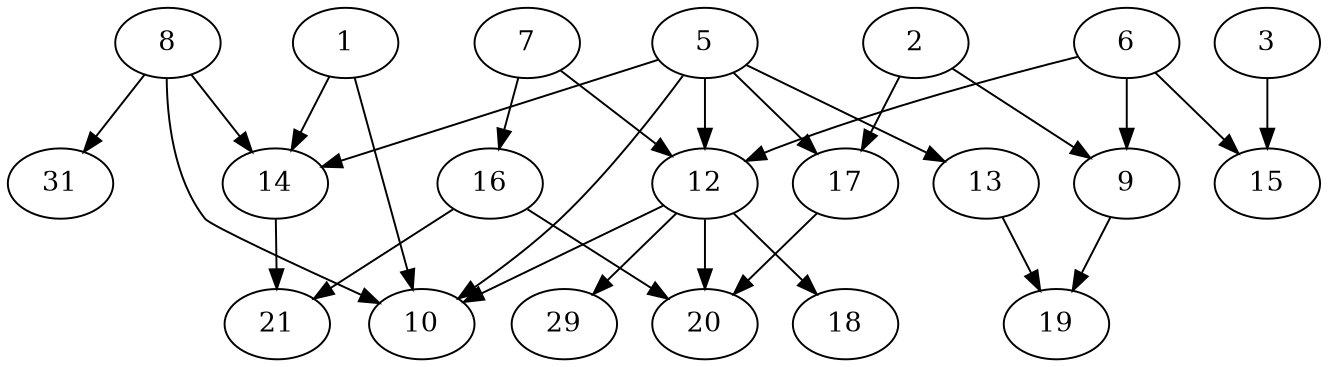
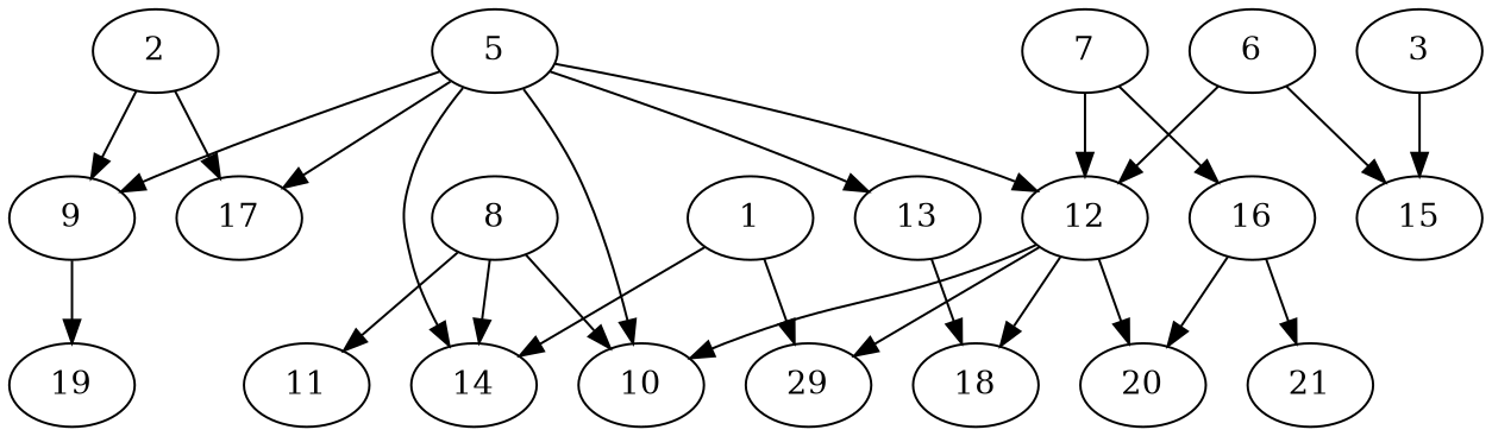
  digraph {
    node [alpha=0.07]
    1 [alpha=0.20 expect_size=2161330628714667264]
    10 [alpha=0.19 expect_size=21881841744839128]
    14 [alpha=0.11 expect_size=377574500172104192]
    21 [alpha=0.14 expect_size=269654309387043340288]
    2 [alpha=0.01 expect_size=219337723377914848]
    9 [alpha=0.03 expect_size=1952783806642276794368]
    17 [expect_size=629760457301324160]
    19 [alpha=0.19 expect_size=1565624860713587712]
    20 [alpha=0.02 expect_size=490129578284516288]
    3 [expect_size=182436443553952224]
    15 [alpha=0.16 expect_size=668738574768362240]
    13 [alpha=0.12 expect_size=283733063349829632000]
    18 [alpha=0.13 expect_size=526161961264112512]
    5 [alpha=0.06 expect_size=1881668851658129408000]
    12 [alpha=0.02 expect_size=41144073662782960]
    n16 [alpha=0.13 expect_size=189057703643289120 label=29]
    6 [alpha=0.04 expect_size=887449948452193]
    7 [alpha=0.13 expect_size=272576632414341440]
    16 [alpha=0.16 expect_size=1699820261959845019648]
    8 [alpha=0.04 expect_size=276220115468276465664]
-   11 [expect_size=1848502646120603648 label=31]
-   1 -> 10
+   11 [expect_size=1848502646120603648]
+   1 -> n16
    1 -> 14
-   14 -> 21
    2 -> 9
    2 -> 17
    9 -> 19
-   17 -> 20
    3 -> 15
-   13 -> 19
+   13 -> 18
    5 -> 10
    5 -> 14
-   6 -> 9
+   5 -> 9
    5 -> 17
    5 -> 13
    5 -> 12
    12 -> 10
    12 -> 20
    12 -> 18
    12 -> n16
    6 -> 15
    6 -> 12
    7 -> 12
    7 -> 16
    16 -> 21
    16 -> 20
    8 -> 10
    8 -> 14
    8 -> 11
  }
